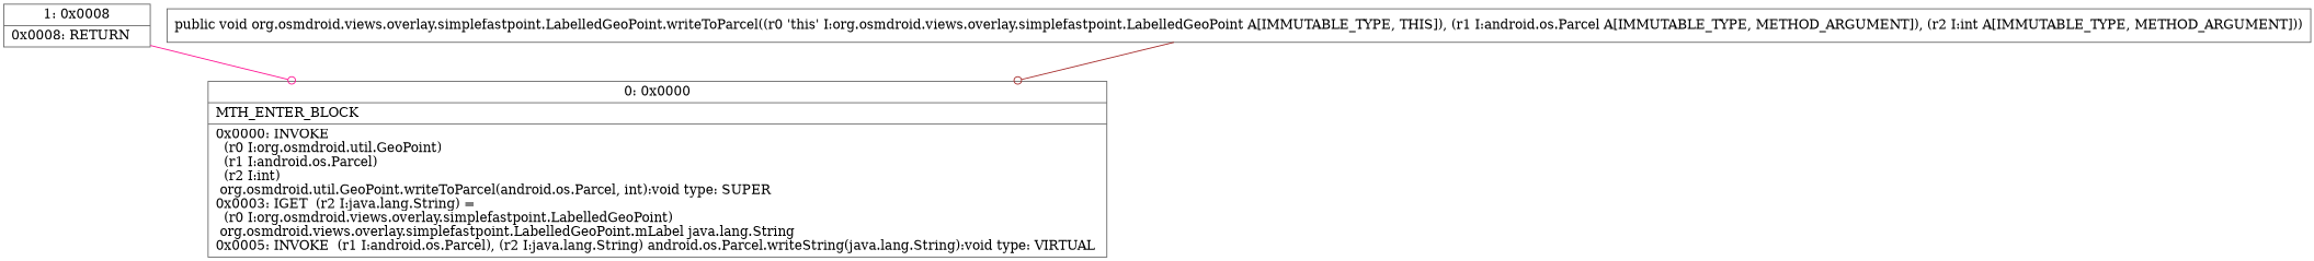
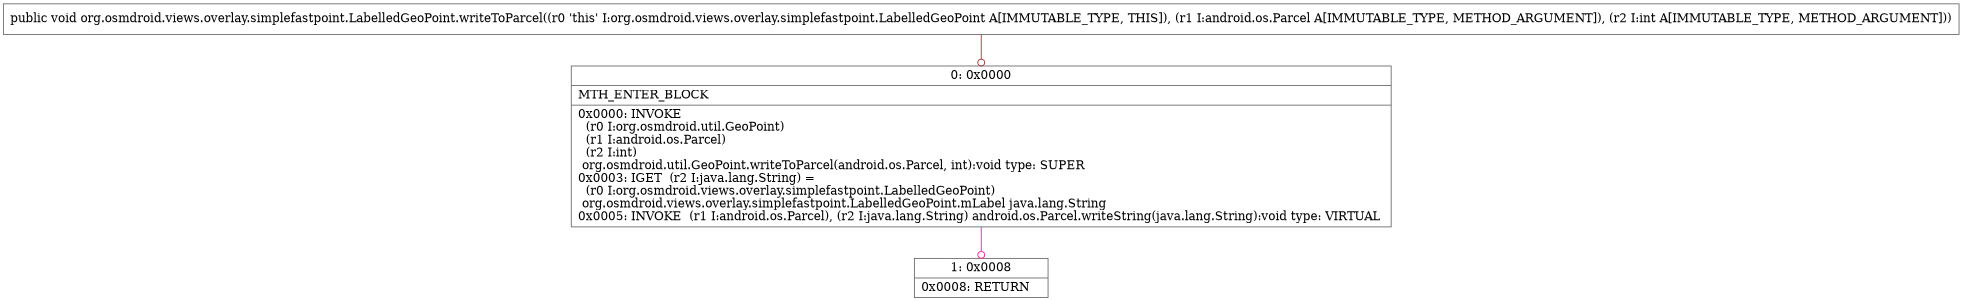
  digraph {
    node [shape=record color=gray40]
    edge [arrowhead=odot]
    n1 [label="{0\:\ 0x0000|MTH_ENTER_BLOCK\l|0x0000: INVOKE  \l  (r0 I:org.osmdroid.util.GeoPoint)\l  (r1 I:android.os.Parcel)\l  (r2 I:int)\l org.osmdroid.util.GeoPoint.writeToParcel(android.os.Parcel, int):void type: SUPER \l0x0003: IGET  (r2 I:java.lang.String) = \l  (r0 I:org.osmdroid.views.overlay.simplefastpoint.LabelledGeoPoint)\l org.osmdroid.views.overlay.simplefastpoint.LabelledGeoPoint.mLabel java.lang.String \l0x0005: INVOKE  (r1 I:android.os.Parcel), (r2 I:java.lang.String) android.os.Parcel.writeString(java.lang.String):void type: VIRTUAL \l}"]
    n2 [label="{1\:\ 0x0008|0x0008: RETURN   \l}"]
    n3 [label="{public void org.osmdroid.views.overlay.simplefastpoint.LabelledGeoPoint.writeToParcel((r0 'this' I:org.osmdroid.views.overlay.simplefastpoint.LabelledGeoPoint A[IMMUTABLE_TYPE, THIS]), (r1 I:android.os.Parcel A[IMMUTABLE_TYPE, METHOD_ARGUMENT]), (r2 I:int A[IMMUTABLE_TYPE, METHOD_ARGUMENT])) }"]
-   n2 -> n1 [color=deeppink]
+   n1 -> n2 [color=deeppink]
    n3 -> n1 [color=brown]
  }
